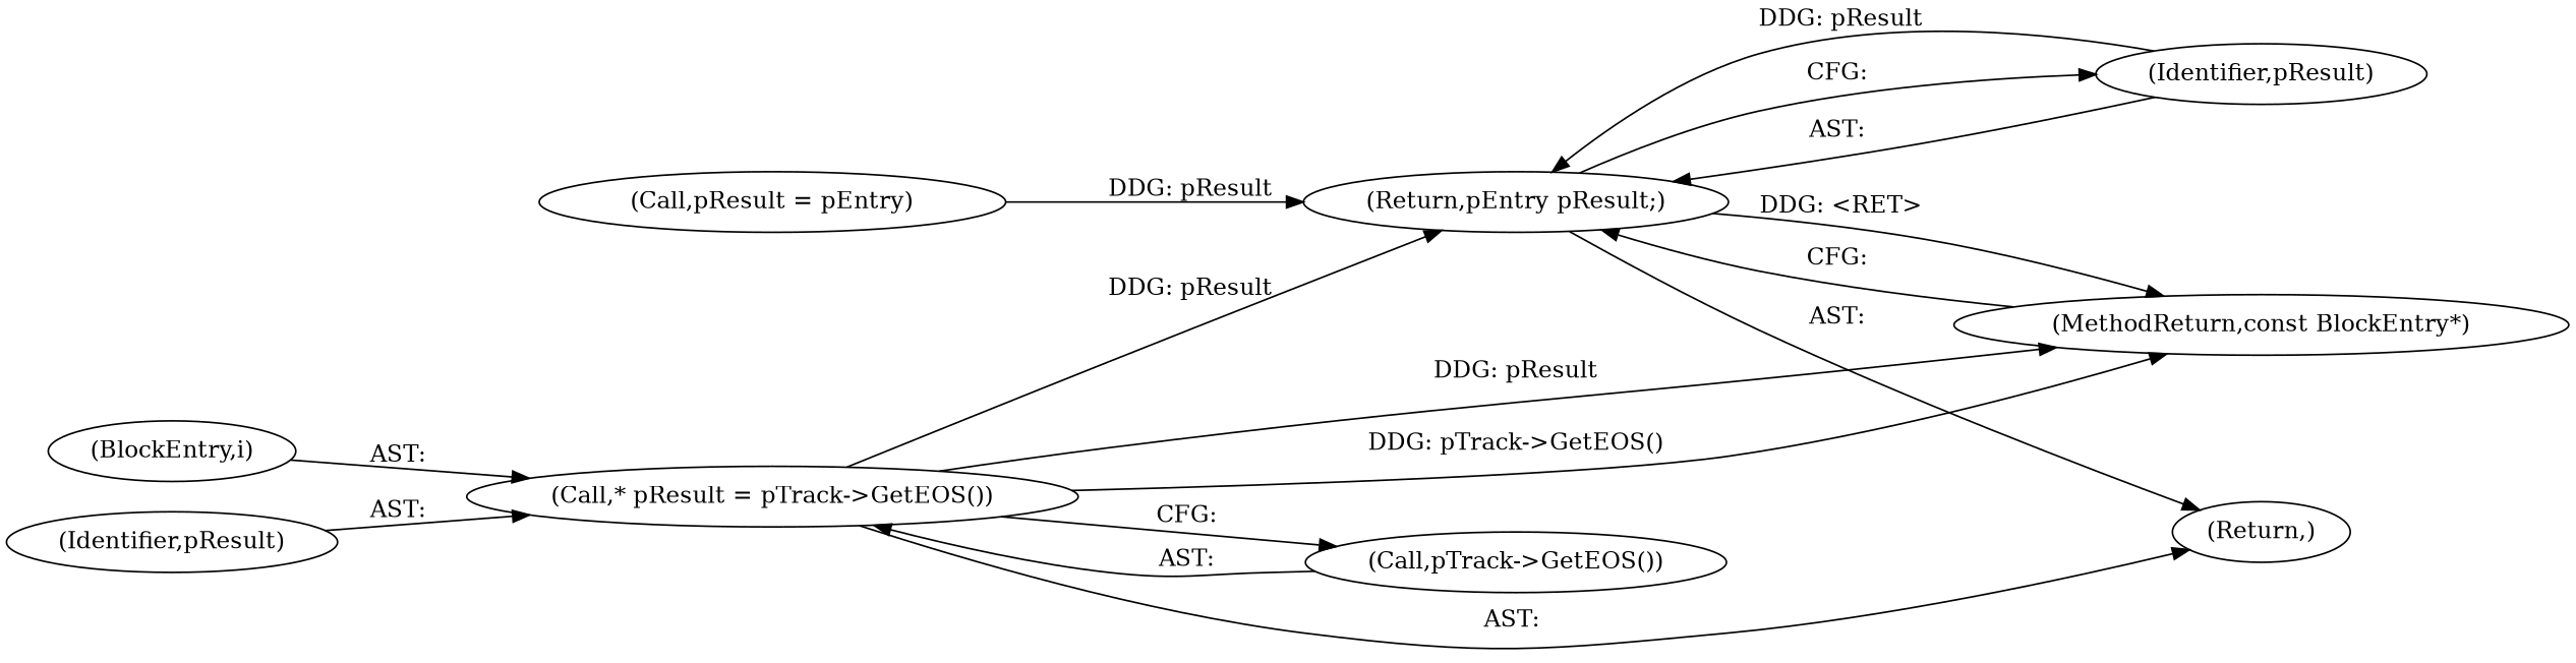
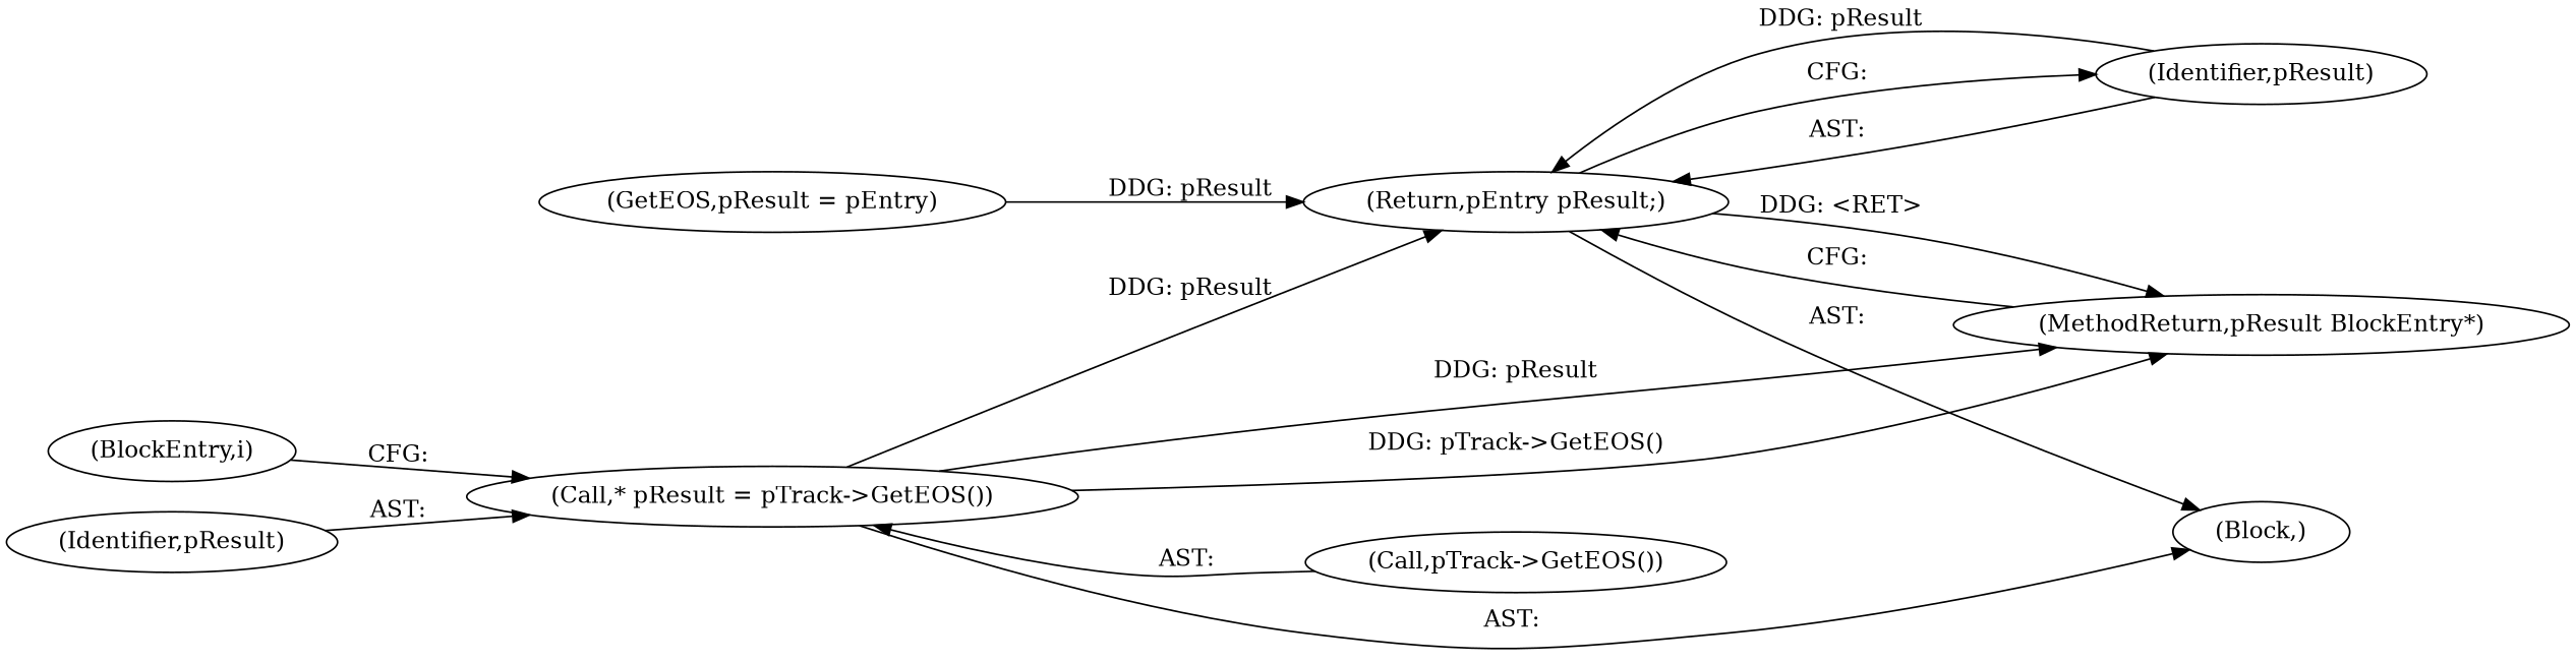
  digraph {
    rankdir=LR
    n1 [label="(Call,* pResult = pTrack->GetEOS())"]
    n2 [label="(Return,pEntry pResult;)"]
    n3 [label="(Call,pTrack->GetEOS())"]
-   n4 [label="(Return,)"]
-   n5 [label="(MethodReturn,const BlockEntry*)"]
+   n4 [label="(Block,)"]
+   n5 [label="(MethodReturn,pResult BlockEntry*)"]
    n6 [label="(Identifier,pResult)"]
-   n7 [label="(Call,pResult = pEntry)"]
+   n7 [label="(GetEOS,pResult = pEntry)"]
    n8 [label="(BlockEntry,i)"]
    n9 [label="(Identifier,pResult)"]
    n1 -> n2 [label="DDG: pResult"]
-   n1 -> n3 [label="CFG: "]
    n1 -> n4 [label="AST: "]
    n1 -> n5 [label="DDG: pResult"]
    n1 -> n5 [label="DDG: pTrack->GetEOS()"]
    n2 -> n4 [label="AST: "]
    n2 -> n5 [label="DDG: <RET>"]
    n2 -> n6 [label="CFG: "]
    n3 -> n1 [label="AST: "]
    n5 -> n2 [label="CFG: "]
    n6 -> n2 [label="AST: "]
    n6 -> n2 [label="DDG: pResult"]
    n7 -> n2 [label="DDG: pResult"]
-   n8 -> n1 [label="AST: "]
+   n8 -> n1 [label="CFG: "]
    n9 -> n1 [label="AST: "]
  }
